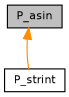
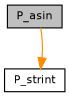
  digraph {
    rankdir=TB
    fontname="DejaVu Sans"
    node [color=black fontname="DejaVu Sans" fontsize=10 shape=record style=filled]
    n1 [fillcolor=grey75 fontcolor=black height=0.2 label=P_asin width=0.4]
    n2 [fillcolor=white height=0.2 label=P_strint width=0.4]
-   n1 -> n2 [color=darkorange dir=back fontname="DejaVu Sans" fontsize=10 labelfontname=Helvetica labelfontsize=10 style=solid]
+   n2 -> n1 [color=darkorange dir=back fontname="DejaVu Sans" fontsize=10 labelfontname=Helvetica labelfontsize=10 style=solid]
  }
